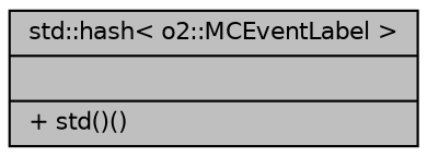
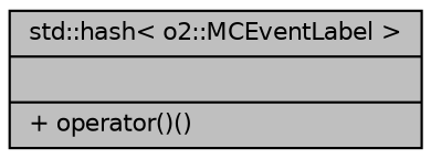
  digraph {
-   n1 [color=black fillcolor=grey75 fontcolor=black fontname=Helvetica fontsize=10 height=0.2 label="{std::hash\< o2::MCEventLabel \>\n||+ std()()\l}" shape=record style=filled width=0.4]
+   n1 [color=black fillcolor=grey75 fontcolor=black fontname=Helvetica fontsize=10 height=0.2 label="{std::hash\< o2::MCEventLabel \>\n||+ operator()()\l}" shape=record style=filled width=0.4]
  }
